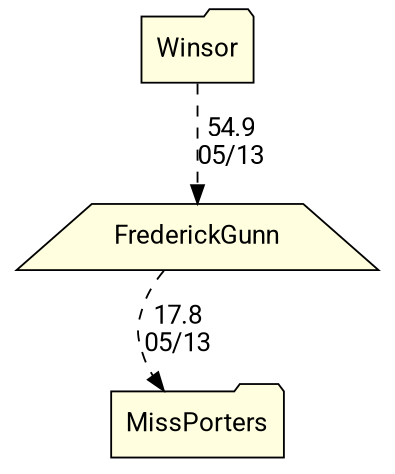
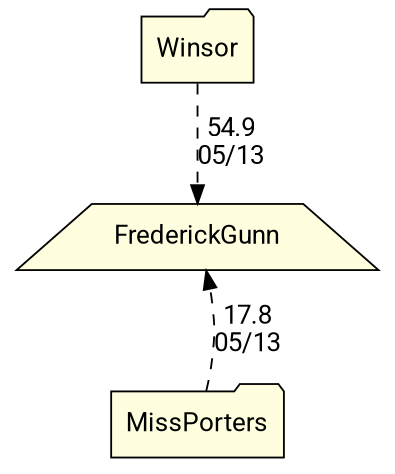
  digraph {
    fontname=Roboto
    node [fillcolor=lightyellow fontname=Roboto shape=folder style=filled]
    edge [fontname=Roboto random=random style=dashed]
    FrederickGunn [shape=trapezium]
    Winsor
    MissPorters
-   FrederickGunn -> MissPorters [label="17.8\n05/13" weight=83]
+   MissPorters -> FrederickGunn [label="17.8\n05/13" weight=83]
    Winsor -> FrederickGunn [label="54.9\n05/13" weight=46]
  }
